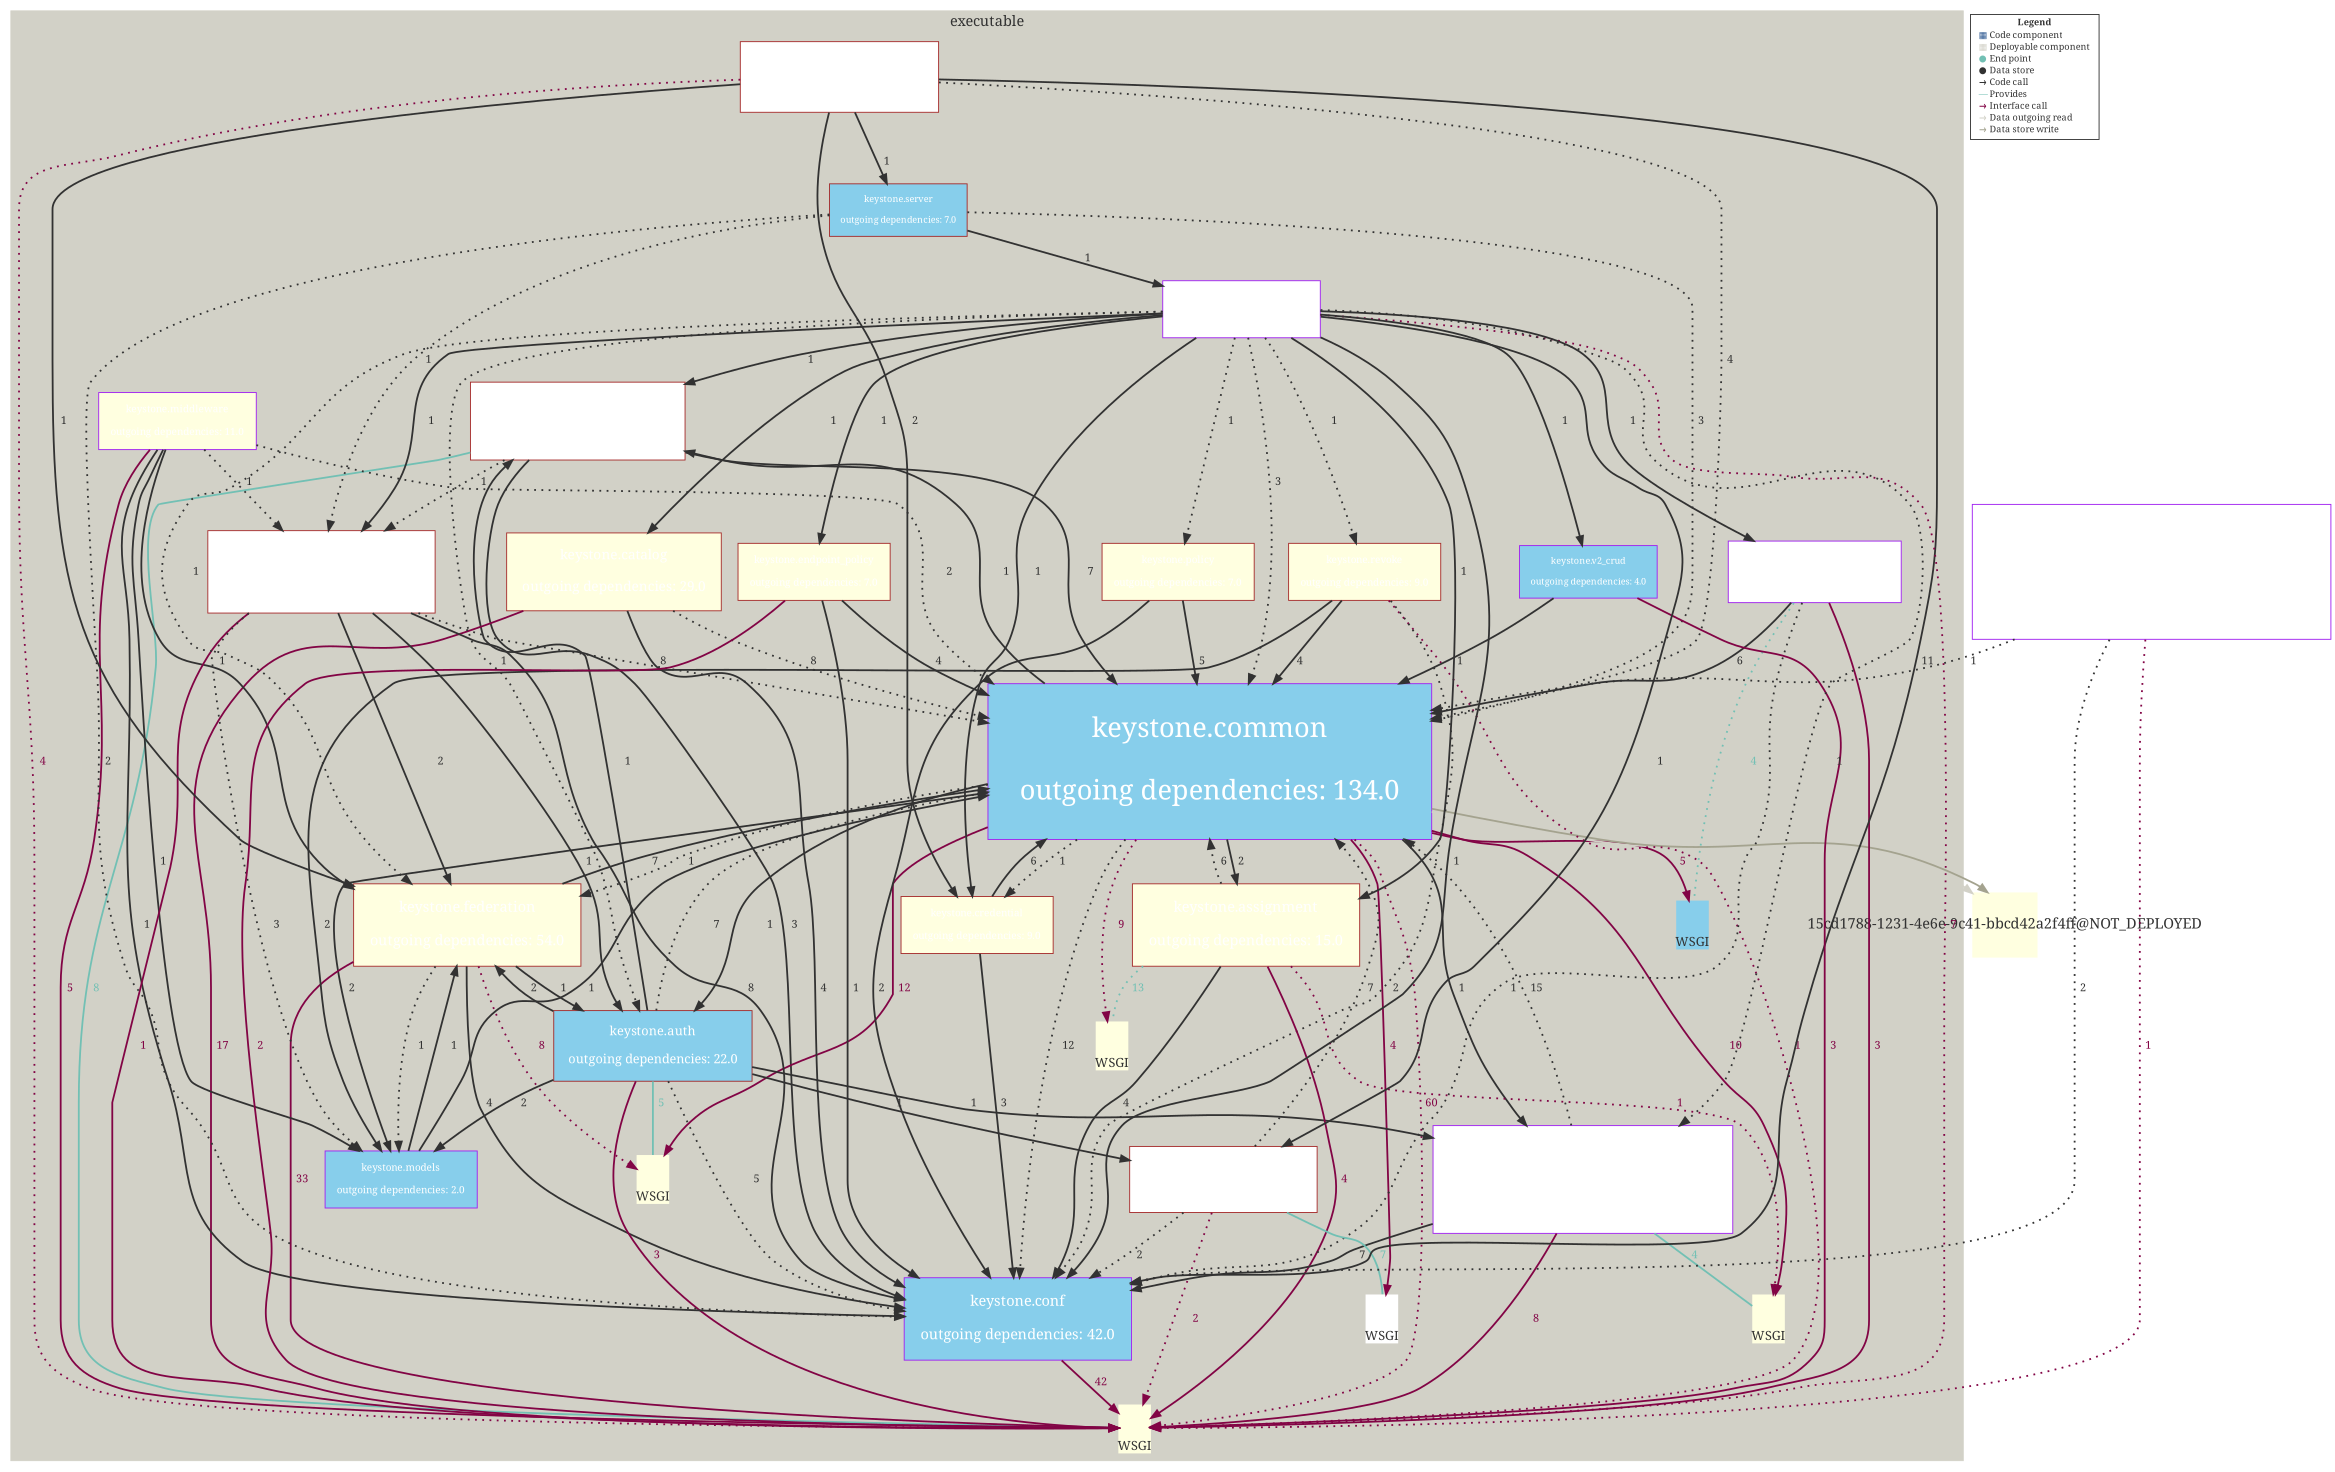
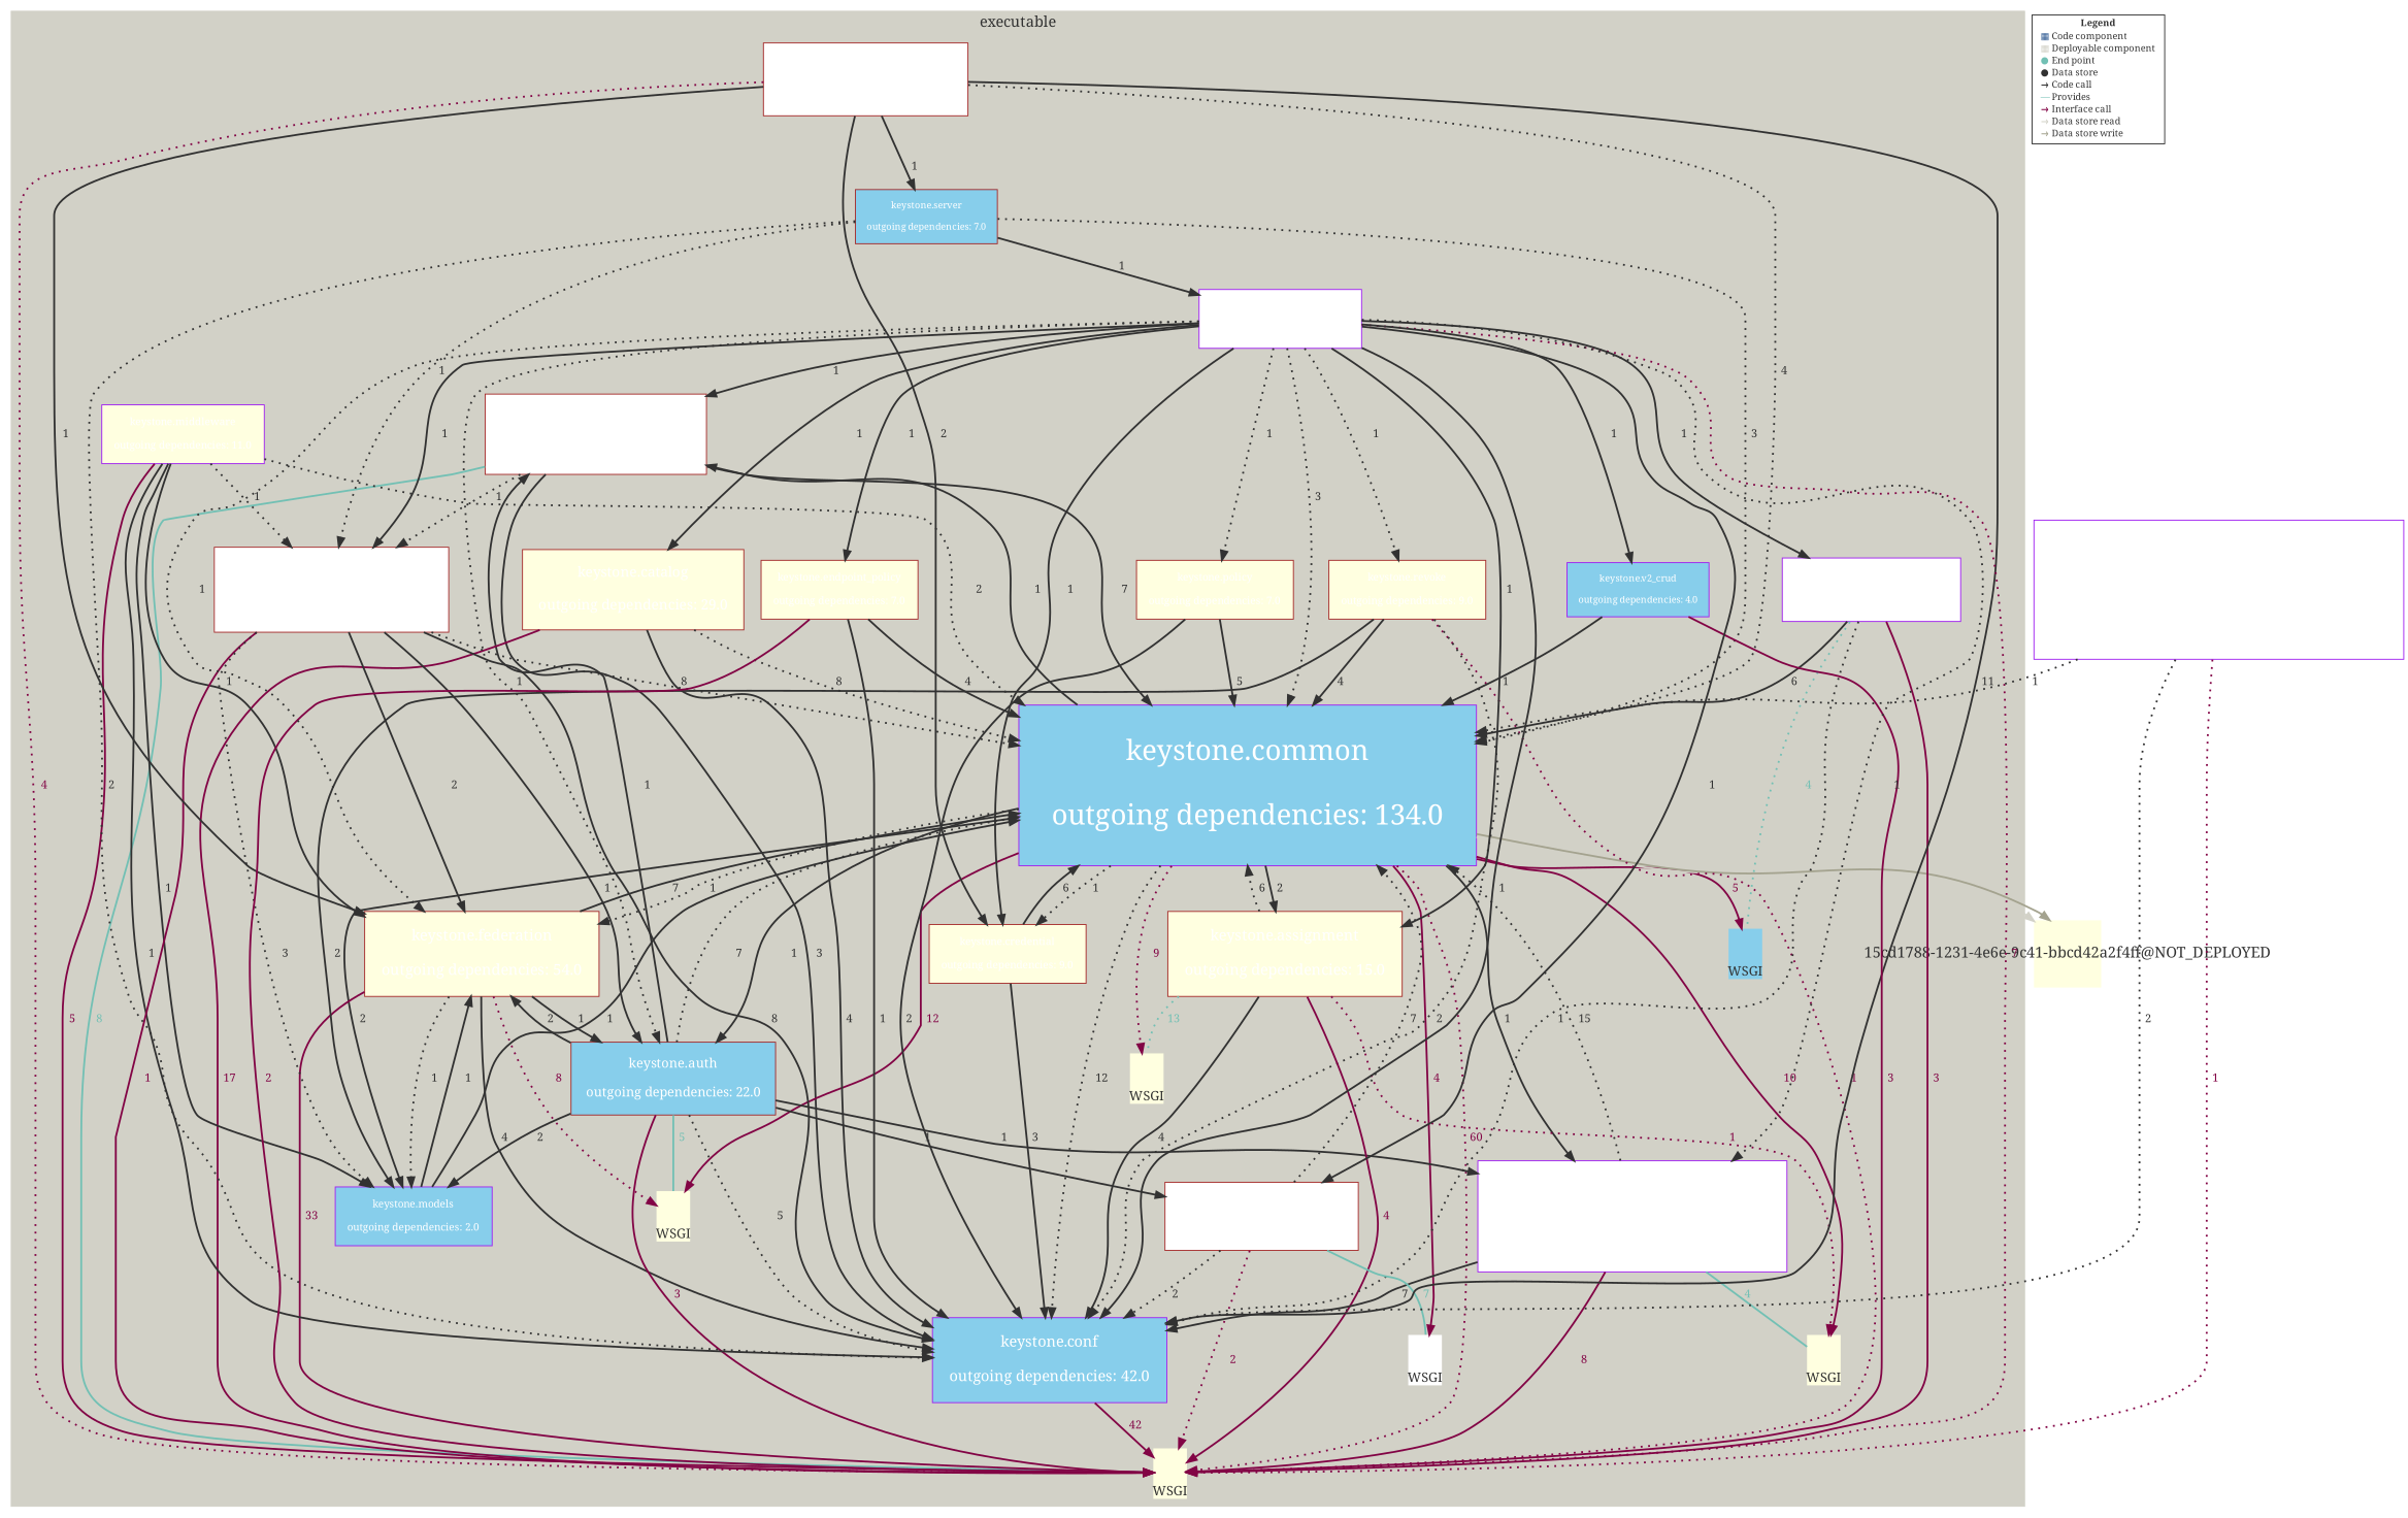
  digraph {
    compound=true
    rankdir=TD
    fontname="Noto Serif"
    node [color=brown fillcolor=lightyellow fontcolor="#FFFFFF" fontname="Noto Serif" fontsize=14 penwidth=1 shape=box style=filled]
    edge [color="#323232" fontcolor="#323232" fontname="Noto Serif" fontsize=12 penwidth=2 style=dotted]
    n1 [fillcolor=white fontsize=15 label="keystone.resource\n\noutgoing dependencies: 11.0" margin=0.24]
    n2 [fixedsize=true fontcolor="#323232" height=0.750 label=WSGI labelloc=b penwidth=0 width=0.500]
    n3 [color=purple fillcolor=skyblue fontsize=30 label="keystone.common\n\noutgoing dependencies: 134.0" margin=0.48]
    n4 [fontsize=16 label="keystone.federation\n\noutgoing dependencies: 54.0" margin=0.256]
    n5 [color=purple fillcolor=skyblue fontsize=11 label="keystone.models\n\noutgoing dependencies: 2.0" margin=0.176]
    n6 [fontsize=11 label="keystone.revoke\n\noutgoing dependencies: 9.0" margin=0.176]
    n7 [fillcolor=skyblue label="keystone.auth\n\noutgoing dependencies: 22.0" margin=0.224]
    n8 [fixedsize=true fontcolor="#323232" height=0.750 label=WSGI labelloc=b penwidth=0 width=0.500 color=purple]
    n9 [fontsize=15 label="keystone.catalog\n\noutgoing dependencies: 29.0" margin=0.24]
    n10 [color=purple fontsize=11 label="keystone.middleware\n\noutgoing dependencies: 11.0" margin=0.176]
    n11 [fontsize=16 label="keystone.assignment\n\noutgoing dependencies: 15.0" margin=0.256]
    n12 [fixedsize=true fontcolor="#323232" height=0.750 label=WSGI labelloc=b penwidth=0 width=0.500]
    n13 [fontsize=11 label="keystone.policy\n\noutgoing dependencies: 7.0" margin=0.176]
    n14 [fillcolor=white fontsize=16 label="keystone.token\n\noutgoing dependencies: 23.0" margin=0.256]
    n15 [color=purple fillcolor=white fontsize=21 label="keystone.identity\n\noutgoing dependencies: 30.0" margin=0.336]
    n16 [fixedsize=true fontcolor="#323232" height=0.750 label=WSGI labelloc=b penwidth=0 width=0.500]
    n17 [color=purple fillcolor=white fontsize=12 label="keystone.trust\n\noutgoing dependencies: 10.0" margin=0.192]
    n18 [fixedsize=true fontcolor="#323232" height=0.750 label=WSGI labelloc=b penwidth=0 width=0.500 fillcolor=skyblue]
    n19 [fillcolor=white fontsize=13 label="keystone.oauth1\n\noutgoing dependencies: 11.0" margin=0.20800000000000002]
    n20 [fixedsize=true fontcolor="#323232" height=0.750 label=WSGI labelloc=b penwidth=0 width=0.500 fillcolor=white color=purple]
    n21 [fillcolor=white label="keystone.cmd\n\noutgoing dependencies: 23.0" margin=0.224]
    n22 [fillcolor=skyblue fontsize=10 label="keystone.server\n\noutgoing dependencies: 7.0" margin=0.16]
    n23 [fontsize=11 label="keystone.endpoint_policy\n\noutgoing dependencies: 7.0" margin=0.176]
    n24 [color=purple fillcolor=skyblue fontsize=10 label="keystone.v2_crud\n\noutgoing dependencies: 4.0" margin=0.16]
    n25 [color=purple fillcolor=skyblue fontsize=16 label="keystone.conf\n\noutgoing dependencies: 42.0" margin=0.256]
    n26 [color=purple fillcolor=white fontsize=11 label="keystone.version\n\noutgoing dependencies: 25.0" margin=0.176]
    n27 [fontsize=11 label="keystone.credential\n\noutgoing dependencies: 9.0" margin=0.176]
    "15cd1788-1231-4e6e-9c41-bbcd42a2f4ff@NOT_DEPLOYED" [fixedsize=true fontcolor="#323232" fontsize=16 height=1.000 penwidth=0 width=1.000]
    n29 [color=purple fillcolor=white fontsize=26 label="REMAINDER\n\noutgoing dependencies: 4.0" margin=0.41600000000000004]
-   n30 [color="#323232" fillcolor="#FFFFFF" fontcolor="#323232" fontsize=10 label=<<TABLE BORDER="0" CELLPADDING="1" CELLSPACING="0"> <TR><TD COLSPAN="2"><B>Legend</B></TD></TR> <TR><TD><FONT COLOR="#2A568F">&#9638;</FONT></TD><TD ALIGN="left">Code component</TD></TR> <TR><TD><FONT COLOR="#D2D1C7">&#9638;</FONT></TD><TD ALIGN="left">Deployable component</TD></TR> <TR><TD><FONT COLOR="#72C0B4">&#9679;</FONT></TD><TD ALIGN="left">End point</TD></TR> <TR><TD><FONT COLOR="#323232">&#9679;</FONT></TD><TD ALIGN="left">Data store</TD></TR> <TR><TD><FONT COLOR="#323232">&rarr;</FONT></TD><TD ALIGN="left">Code call</TD></TR> <TR><TD><FONT COLOR="#72C0B4">&#8212;</FONT></TD><TD ALIGN="left">Provides</TD></TR> <TR><TD><FONT COLOR="#820445">&rarr;</FONT></TD><TD ALIGN="left">Interface call</TD></TR> <TR><TD><FONT COLOR="#D2D1C7">&rarr;</FONT></TD><TD ALIGN="left">Data outgoing read</TD></TR> <TR><TD><FONT COLOR="#A4A38F">&rarr;</FONT></TD><TD ALIGN="left">Data store write</TD></TR> </TABLE> >]
+   n30 [color="#323232" fillcolor="#FFFFFF" fontcolor="#323232" fontsize=10 label=<<TABLE BORDER="0" CELLPADDING="1" CELLSPACING="0"> <TR><TD COLSPAN="2"><B>Legend</B></TD></TR> <TR><TD><FONT COLOR="#2A568F">&#9638;</FONT></TD><TD ALIGN="left">Code component</TD></TR> <TR><TD><FONT COLOR="#D2D1C7">&#9638;</FONT></TD><TD ALIGN="left">Deployable component</TD></TR> <TR><TD><FONT COLOR="#72C0B4">&#9679;</FONT></TD><TD ALIGN="left">End point</TD></TR> <TR><TD><FONT COLOR="#323232">&#9679;</FONT></TD><TD ALIGN="left">Data store</TD></TR> <TR><TD><FONT COLOR="#323232">&rarr;</FONT></TD><TD ALIGN="left">Code call</TD></TR> <TR><TD><FONT COLOR="#72C0B4">&#8212;</FONT></TD><TD ALIGN="left">Provides</TD></TR> <TR><TD><FONT COLOR="#820445">&rarr;</FONT></TD><TD ALIGN="left">Interface call</TD></TR> <TR><TD><FONT COLOR="#D2D1C7">&rarr;</FONT></TD><TD ALIGN="left">Data store read</TD></TR> <TR><TD><FONT COLOR="#A4A38F">&rarr;</FONT></TD><TD ALIGN="left">Data store write</TD></TR> </TABLE> >]
    subgraph cluster_1 {
      color="#D2D1C7"
      fontcolor="#323232"
      fontsize=16
      label=executable
      style=filled
      n1
      n2
      n3
      n4
      n5
      n6
      n7
      n8
      n9
      n10
      n11
      n12
      n13
      n14
      n15
      n16
      n17
      n18
      n19
      n20
      n21
      n22
      n23
      n24
      n25
      n26
      n27
    }
    n1 -> n2 [arrowhead=none color="#72C0B4" fontcolor="#72C0B4" label="  8" style=solid]
    n1 -> n3 [label="  7" style=bold]
    n1 -> n14 [label="  1"]
    n1 -> n25 [label="  3" style=solid]
    n3 -> n1 [label="  1" style=solid]
    n3 -> n2 [color="#820445" fontcolor="#820445" label="  60"]
    n3 -> n4 [label="  1"]
    n3 -> n5 [label="  2" style=solid]
    n3 -> n7 [label="  1" style=bold]
    n3 -> n8 [color="#820445" fontcolor="#820445" label="  12" style=bold]
    n3 -> n11 [label="  2" style=bold]
    n3 -> n12 [color="#820445" fontcolor="#820445" label="  9"]
    n3 -> n15 [label="  1" style=solid]
    n3 -> n16 [color="#820445" fontcolor="#820445" label="  10" style=solid]
    n3 -> n18 [color="#820445" fontcolor="#820445" label="  5" style=solid]
    n3 -> n20 [color="#820445" fontcolor="#820445" label="  4" style=bold]
    n3 -> n25 [label="  12"]
    n3 -> n27 [label="  1"]
    n3 -> "15cd1788-1231-4e6e-9c41-bbcd42a2f4ff@NOT_DEPLOYED" [color="#D2D1C7" fontcolor="#D2D1C7" style=""]
    n3 -> "15cd1788-1231-4e6e-9c41-bbcd42a2f4ff@NOT_DEPLOYED" [color="#A4A38F" fontcolor="#A4A38F" style=bold]
    n4 -> n2 [color="#820445" fontcolor="#820445" label="  33" style=solid]
    n4 -> n3 [label="  7" style=bold]
    n4 -> n5 [label="  1"]
    n4 -> n7 [label="  1" style=solid]
    n4 -> n8 [color="#820445" fontcolor="#820445" label="  8"]
    n4 -> n25 [label="  4" style=bold]
    n5 -> n3 [label="  1" style=bold]
    n5 -> n4 [label="  1" style=solid]
    n6 -> n2 [color="#820445" fontcolor="#820445" label="  1"]
    n6 -> n3 [label="  4" style=solid]
    n6 -> n5 [label="  2" style=solid]
    n6 -> n25 [label="  2"]
    n7 -> n1 [label="  1" style=solid]
    n7 -> n2 [color="#820445" fontcolor="#820445" label="  3" style=bold]
    n7 -> n3 [label="  7"]
    n7 -> n4 [label="  2" style=bold]
    n7 -> n5 [label="  2" style=solid]
    n7 -> n8 [arrowhead=none color="#72C0B4" fontcolor="#72C0B4" label="  5" style=bold]
    n7 -> n15 [label="  1" style=bold]
    n7 -> n19 [label="  1" style=solid]
    n7 -> n25 [label="  5"]
    n9 -> n2 [color="#820445" fontcolor="#820445" label="  17" style=solid]
    n9 -> n3 [label="  8"]
    n9 -> n25 [label="  4" style=bold]
    n10 -> n2 [color="#820445" fontcolor="#820445" label="  5" style=bold]
    n10 -> n3 [label="  2"]
    n10 -> n4 [label="  1" style=solid]
    n10 -> n5 [label="  1" style=solid]
    n10 -> n14 [label="  1"]
    n10 -> n25 [label="  1" style=bold]
    n11 -> n2 [color="#820445" fontcolor="#820445" label="  4" style=solid]
    n11 -> n3 [label="  6"]
    n11 -> n12 [arrowhead=none color="#72C0B4" fontcolor="#72C0B4" label="  13"]
    n11 -> n16 [color="#820445" fontcolor="#820445" label="  1"]
    n11 -> n25 [label="  4" style=bold]
    n13 -> n3 [label="  5" style=solid]
    n13 -> n25 [label="  2" style=solid]
    n14 -> n2 [color="#820445" fontcolor="#820445" label="  1" style=solid]
    n14 -> n3 [label="  8"]
    n14 -> n4 [label="  2" style=bold]
    n14 -> n5 [label="  3"]
    n14 -> n7 [label="  1" style=solid]
    n14 -> n25 [label="  8" style=bold]
    n15 -> n2 [color="#820445" fontcolor="#820445" label="  8" style=bold]
    n15 -> n3 [label="  15"]
    n15 -> n16 [arrowhead=none color="#72C0B4" fontcolor="#72C0B4" label="  4" style=bold]
    n15 -> n25 [label="  7" style=solid]
    n17 -> n2 [color="#820445" fontcolor="#820445" label="  3" style=bold]
    n17 -> n3 [label="  6" style=bold]
    n17 -> n18 [arrowhead=none color="#72C0B4" fontcolor="#72C0B4" label="  4"]
    n17 -> n25 [label="  1"]
    n19 -> n2 [color="#820445" fontcolor="#820445" label="  2"]
    n19 -> n3 [label="  7"]
    n19 -> n20 [arrowhead=none color="#72C0B4" fontcolor="#72C0B4" label="  7" style=bold]
    n19 -> n25 [label="  2"]
    n21 -> n2 [color="#820445" fontcolor="#820445" label="  4"]
    n21 -> n3 [label="  4"]
    n21 -> n4 [label="  1" style=bold]
    n21 -> n22 [label="  1" style=bold]
    n21 -> n25 [label="  11" style=bold]
    n21 -> n27 [label="  2" style=bold]
    n22 -> n3 [label="  3"]
    n22 -> n14 [label="  1"]
    n22 -> n25 [label="  2"]
    n22 -> n26 [label="  1" style=solid]
    n23 -> n2 [color="#820445" fontcolor="#820445" label="  2" style=solid]
    n23 -> n3 [label="  4" style=bold]
    n23 -> n25 [label="  1" style=solid]
    n24 -> n2 [color="#820445" fontcolor="#820445" label="  3" style=bold]
    n24 -> n3 [label="  1" style=solid]
    n25 -> n2 [color="#820445" fontcolor="#820445" label="  42" style=solid]
    n26 -> n1 [label="  1" style=solid]
    n26 -> n2 [color="#820445" fontcolor="#820445" label="  7"]
    n26 -> n3 [label="  3"]
    n26 -> n4 [label="  1"]
    n26 -> n6 [label="  1"]
    n26 -> n7 [label="  1"]
    n26 -> n9 [label="  1" style=bold]
    n26 -> n11 [label="  1" style=bold]
    n26 -> n13 [label="  1"]
    n26 -> n14 [label="  1" style=bold]
    n26 -> n15 [label="  1"]
    n26 -> n17 [label="  1" style=solid]
    n26 -> n19 [label="  1" style=solid]
    n26 -> n23 [label="  1" style=bold]
    n26 -> n24 [label="  1" style=bold]
    n26 -> n25 [label="  1" style=bold]
    n26 -> n27 [label="  1" style=solid]
    n27 -> n3 [label="  6" style=bold]
    n27 -> n25 [label="  3" style=bold]
    n29 -> n2 [color="#820445" fontcolor="#820445" label="  1"]
    n29 -> n3 [label="  1"]
    n29 -> n25 [label="  2"]
  }
